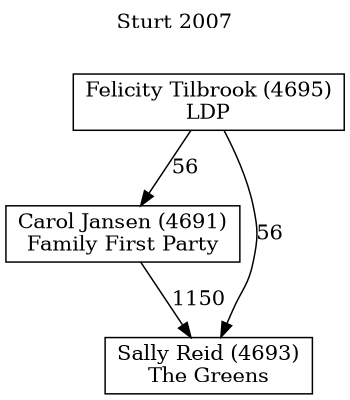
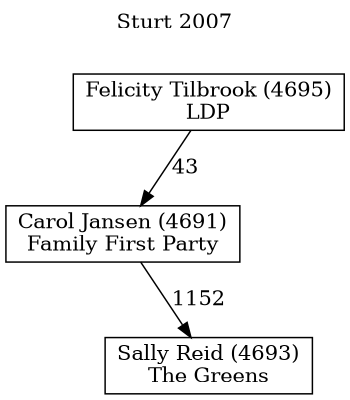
  digraph {
    label="Sturt 2007"
    labelloc=t
    mclimit=10
    node [shape=box]
    n1 [label="Carol Jansen (4691)\nFamily First Party"]
    n2 [label="Sally Reid (4693)\nThe Greens"]
    n3 [label="Felicity Tilbrook (4695)\nLDP"]
-   n1 -> n2 [label=1150]
-   n3 -> n1 [label=56]
-   n3 -> n2 [label=56]
+   n1 -> n2 [label=1152]
+   n3 -> n1 [label=43]
  }
